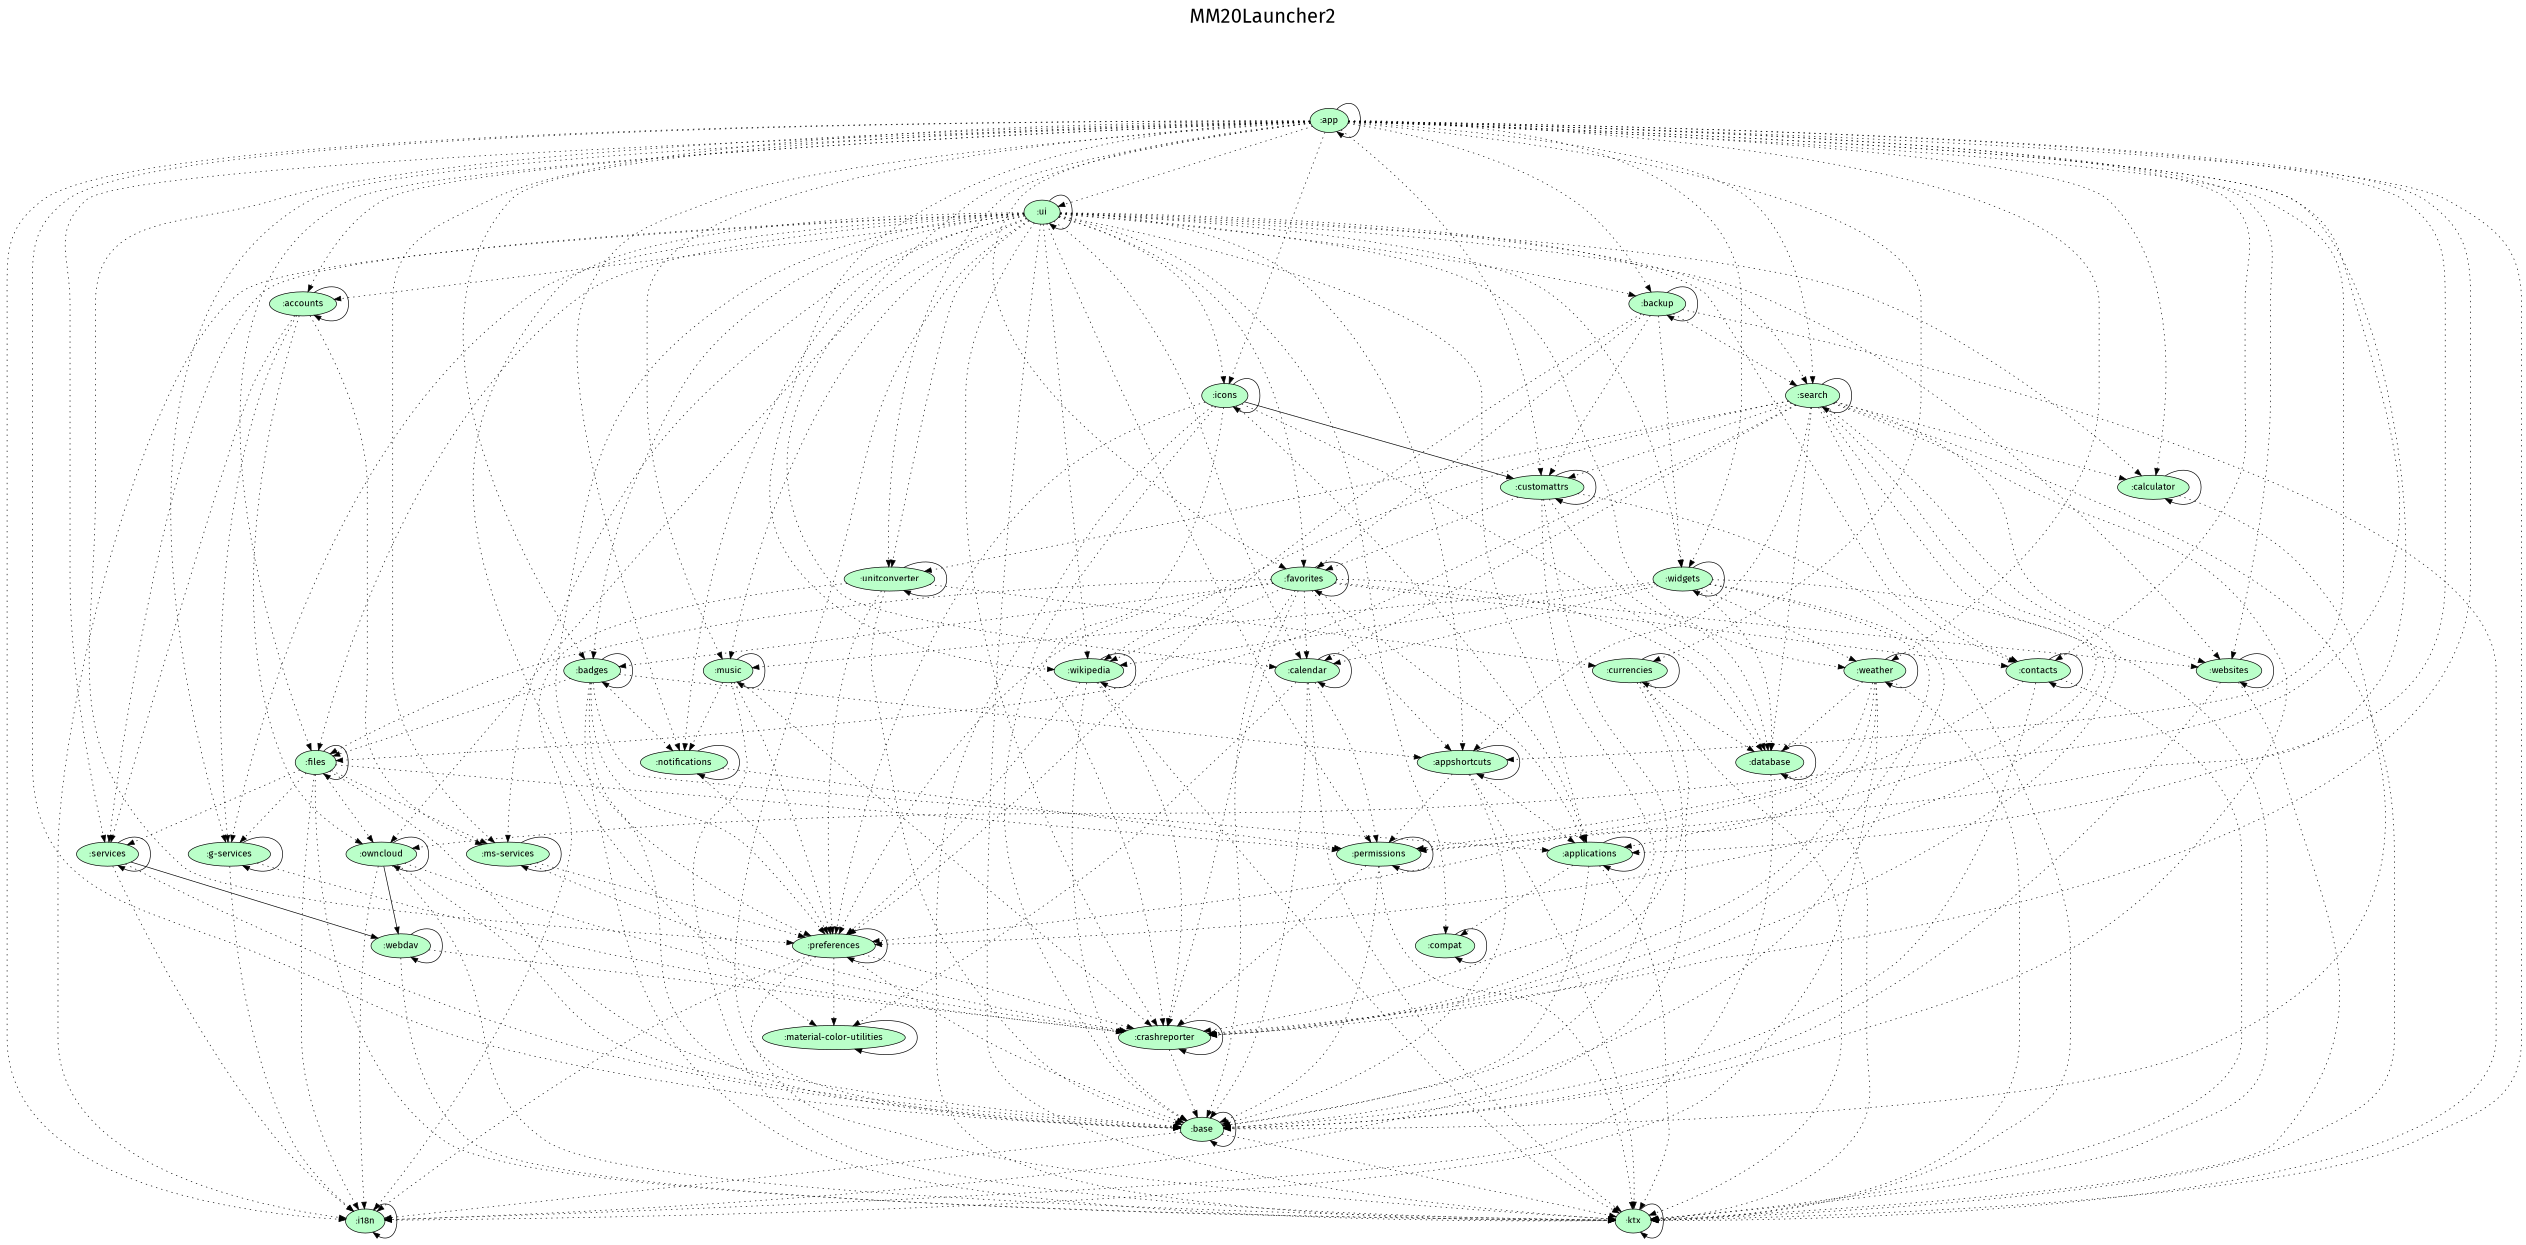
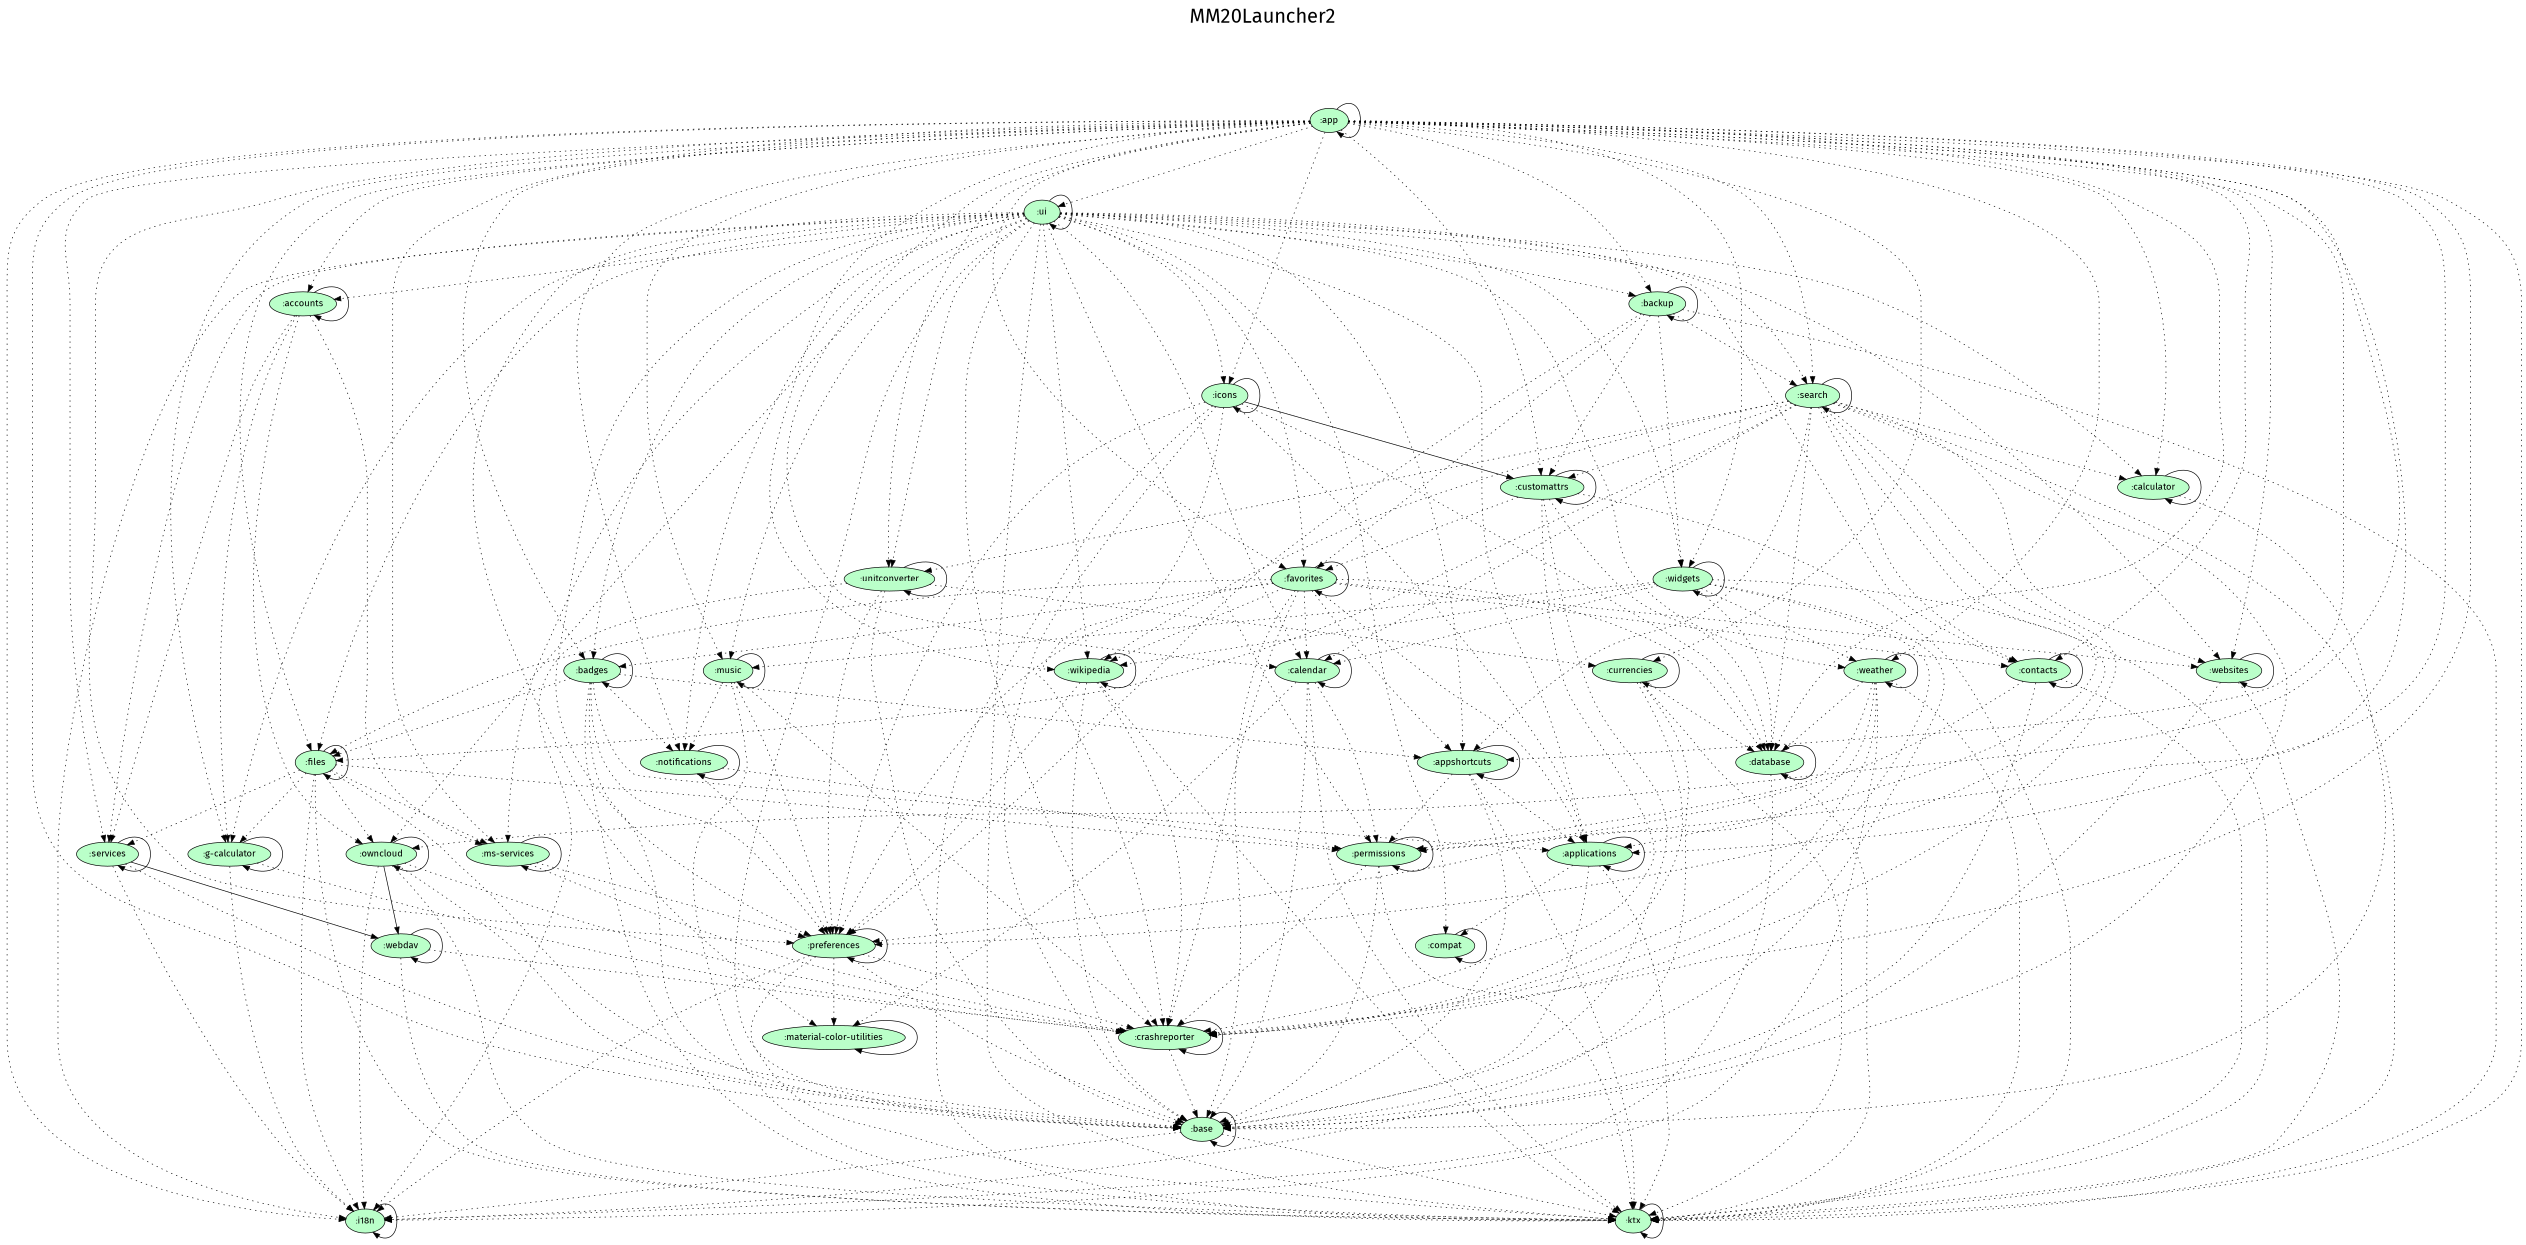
  digraph {
    fontname="Fira Sans"
    fontsize=30
    label="MM20Launcher2\n "
    labelloc=t
    rankdir=TB
    ranksep=1.4
    node [fillcolor="#baffc9" fontname="Fira Sans" style=filled]
    edge [fontname="Fira Sans" style=dotted]
    ":accounts"
-   ":g-services"
+   ":g-services" [label=":g-calculator"]
    ":ms-services"
    n4 [label=":services"]
    ":owncloud"
    ":crashreporter"
    ":i18n"
    ":preferences"
    ":base"
    ":webdav"
    ":ktx"
    ":app"
    ":applications"
    ":appshortcuts"
    ":backup"
    ":badges"
    ":calculator"
    ":calendar"
    ":contacts"
    ":currencies"
    ":customattrs"
    ":database"
    ":favorites"
    ":files"
    ":icons"
    ":music"
    ":notifications"
    ":permissions"
    ":search"
    ":ui"
    ":unitconverter"
    ":weather"
    ":websites"
    ":widgets"
    ":wikipedia"
    ":compat"
    ":material-color-utilities"
    subgraph sub_1 {
      rank=same
    }
    ":accounts" -> ":accounts" [style=""]
    ":accounts" -> ":g-services"
    ":accounts" -> ":ms-services"
    ":accounts" -> n4
    ":accounts" -> ":owncloud"
    ":g-services" -> ":g-services" [style=""]
    ":g-services" -> ":crashreporter"
    ":g-services" -> ":i18n"
    ":ms-services" -> ":ms-services" [style=""]
    ":ms-services" -> ":crashreporter"
    ":ms-services" -> ":preferences"
    n4 -> n4 [style=""]
    n4 -> ":i18n"
    n4 -> ":base"
    n4 -> ":webdav" [style=""]
    ":owncloud" -> ":owncloud" [style=""]
    ":owncloud" -> ":crashreporter"
    ":owncloud" -> ":i18n"
    ":owncloud" -> ":base"
    ":owncloud" -> ":webdav" [style=""]
    ":owncloud" -> ":ktx"
    ":crashreporter" -> ":crashreporter" [style=""]
    ":crashreporter" -> ":base"
    ":i18n" -> ":i18n" [style=""]
    ":preferences" -> ":crashreporter"
    ":preferences" -> ":i18n"
    ":preferences" -> ":preferences" [style=""]
    ":preferences" -> ":base"
    ":preferences" -> ":ktx"
    ":preferences" -> ":material-color-utilities"
    ":base" -> ":i18n"
    ":base" -> ":base" [style=""]
    ":base" -> ":ktx"
    ":webdav" -> ":crashreporter"
    ":webdav" -> ":webdav" [style=""]
    ":webdav" -> ":ktx"
    ":ktx" -> ":ktx" [style=""]
    ":app" -> ":accounts"
    ":app" -> ":g-services"
    ":app" -> ":ms-services"
    ":app" -> n4
    ":app" -> ":owncloud"
    ":app" -> ":crashreporter"
    ":app" -> ":i18n"
    ":app" -> ":preferences"
    ":app" -> ":base"
    ":app" -> ":ktx"
    ":app" -> ":app" [style=""]
    ":app" -> ":applications"
    ":app" -> ":appshortcuts"
    ":app" -> ":backup"
    ":app" -> ":badges"
    ":app" -> ":calculator"
    ":app" -> ":calendar"
    ":app" -> ":contacts"
    ":app" -> ":currencies"
    ":app" -> ":customattrs"
+   ":app" -> ":database"
    ":app" -> ":favorites"
    ":app" -> ":files"
    ":app" -> ":icons"
    ":app" -> ":music"
    ":app" -> ":notifications"
    ":app" -> ":permissions"
    ":app" -> ":search"
    ":app" -> ":ui"
    ":app" -> ":unitconverter"
    ":app" -> ":weather"
    ":app" -> ":websites"
    ":app" -> ":widgets"
    ":app" -> ":wikipedia"
    ":applications" -> ":base"
    ":applications" -> ":ktx"
    ":applications" -> ":applications" [style=""]
    ":applications" -> ":compat"
    ":appshortcuts" -> ":base"
    ":appshortcuts" -> ":ktx"
    ":appshortcuts" -> ":applications"
    ":appshortcuts" -> ":appshortcuts" [style=""]
    ":appshortcuts" -> ":permissions"
    ":backup" -> ":preferences"
    ":backup" -> ":ktx"
    ":backup" -> ":backup" [style=""]
    ":backup" -> ":customattrs"
    ":backup" -> ":favorites"
    ":backup" -> ":search"
    ":backup" -> ":widgets"
    ":badges" -> ":preferences"
    ":badges" -> ":base"
    ":badges" -> ":ktx"
    ":badges" -> ":applications"
    ":badges" -> ":appshortcuts"
    ":badges" -> ":badges" [style=""]
    ":badges" -> ":files"
    ":badges" -> ":notifications"
    ":calculator" -> ":base"
    ":calculator" -> ":calculator" [style=""]
    ":calendar" -> ":base"
    ":calendar" -> ":ktx"
    ":calendar" -> ":calendar" [style=""]
    ":calendar" -> ":permissions"
    ":calendar" -> ":material-color-utilities"
    ":contacts" -> ":base"
    ":contacts" -> ":ktx"
    ":contacts" -> ":contacts" [style=""]
    ":contacts" -> ":permissions"
    ":currencies" -> ":crashreporter"
    ":currencies" -> ":i18n"
    ":currencies" -> ":ktx"
    ":currencies" -> ":currencies" [style=""]
    ":currencies" -> ":database"
    ":customattrs" -> ":crashreporter"
    ":customattrs" -> ":base"
    ":customattrs" -> ":ktx"
    ":customattrs" -> ":customattrs" [style=""]
    ":customattrs" -> ":database"
    ":customattrs" -> ":favorites"
    ":database" -> ":i18n"
    ":database" -> ":ktx"
    ":database" -> ":database" [style=""]
    ":favorites" -> ":crashreporter"
    ":favorites" -> ":preferences"
    ":favorites" -> ":base"
    ":favorites" -> ":applications"
    ":favorites" -> ":appshortcuts"
    ":favorites" -> ":badges"
    ":favorites" -> ":calendar"
    ":favorites" -> ":contacts"
    ":favorites" -> ":database"
    ":favorites" -> ":favorites" [style=""]
    ":favorites" -> ":files"
    ":favorites" -> ":websites"
    ":favorites" -> ":wikipedia"
    ":files" -> ":g-services"
    ":files" -> ":ms-services"
    ":files" -> n4
    ":files" -> ":owncloud"
    ":files" -> ":i18n"
    ":files" -> ":base"
    ":files" -> ":ktx"
    ":files" -> ":files" [style=""]
    ":files" -> ":permissions"
    ":icons" -> ":crashreporter"
    ":icons" -> ":preferences"
    ":icons" -> ":base"
    ":icons" -> ":ktx"
    ":icons" -> ":applications"
    ":icons" -> ":customattrs" [style=""]
    ":icons" -> ":database"
    ":icons" -> ":icons" [style=""]
    ":music" -> ":crashreporter"
    ":music" -> ":preferences"
    ":music" -> ":ktx"
    ":music" -> ":music" [style=""]
    ":music" -> ":notifications"
    ":notifications" -> ":preferences"
    ":notifications" -> ":notifications" [style=""]
    ":notifications" -> ":permissions"
    ":permissions" -> ":crashreporter"
    ":permissions" -> ":base"
    ":permissions" -> ":ktx"
    ":permissions" -> ":permissions" [style=""]
    ":search" -> ":crashreporter"
    ":search" -> ":preferences"
    ":search" -> ":base"
    ":search" -> ":ktx"
    ":search" -> ":applications"
    ":search" -> ":appshortcuts"
    ":search" -> ":calculator"
    ":search" -> ":calendar"
    ":search" -> ":contacts"
    ":search" -> ":customattrs"
    ":search" -> ":database"
    ":search" -> ":files"
    ":search" -> ":search" [style=""]
    ":search" -> ":unitconverter"
    ":search" -> ":websites"
    ":search" -> ":wikipedia"
    ":ui" -> ":accounts"
    ":ui" -> ":g-services"
    ":ui" -> ":ms-services"
    ":ui" -> n4
    ":ui" -> ":owncloud"
    ":ui" -> ":crashreporter"
    ":ui" -> ":i18n"
    ":ui" -> ":preferences"
    ":ui" -> ":base"
    ":ui" -> ":ktx"
    ":ui" -> ":applications"
    ":ui" -> ":appshortcuts"
    ":ui" -> ":backup"
    ":ui" -> ":badges"
    ":ui" -> ":calculator"
    ":ui" -> ":calendar"
    ":ui" -> ":contacts"
    ":ui" -> ":favorites"
    ":ui" -> ":files"
    ":ui" -> ":icons"
    ":ui" -> ":music"
    ":ui" -> ":notifications"
    ":ui" -> ":permissions"
    ":ui" -> ":search"
    ":ui" -> ":ui" [style=""]
    ":ui" -> ":unitconverter"
    ":ui" -> ":weather"
    ":ui" -> ":websites"
    ":ui" -> ":widgets"
    ":ui" -> ":wikipedia"
    ":ui" -> ":compat"
    ":ui" -> ":material-color-utilities"
    ":unitconverter" -> ":i18n"
    ":unitconverter" -> ":preferences"
    ":unitconverter" -> ":base"
    ":unitconverter" -> ":currencies"
    ":unitconverter" -> ":unitconverter" [style=""]
    ":weather" -> ":crashreporter"
    ":weather" -> ":i18n"
    ":weather" -> ":preferences"
    ":weather" -> ":ktx"
    ":weather" -> ":database"
    ":weather" -> ":permissions"
    ":weather" -> ":weather" [style=""]
    ":websites" -> ":base"
    ":websites" -> ":ktx"
    ":websites" -> ":websites" [style=""]
    ":widgets" -> ":crashreporter"
    ":widgets" -> ":base"
    ":widgets" -> ":ktx"
    ":widgets" -> ":calendar"
    ":widgets" -> ":database"
    ":widgets" -> ":music"
    ":widgets" -> ":weather"
    ":widgets" -> ":widgets" [style=""]
    ":widgets" -> ":wikipedia"
    ":wikipedia" -> ":crashreporter"
    ":wikipedia" -> ":preferences"
    ":wikipedia" -> ":base"
    ":wikipedia" -> ":ktx"
    ":wikipedia" -> ":wikipedia" [style=""]
    ":compat" -> ":compat" [style=""]
    ":material-color-utilities" -> ":material-color-utilities" [style=""]
  }
